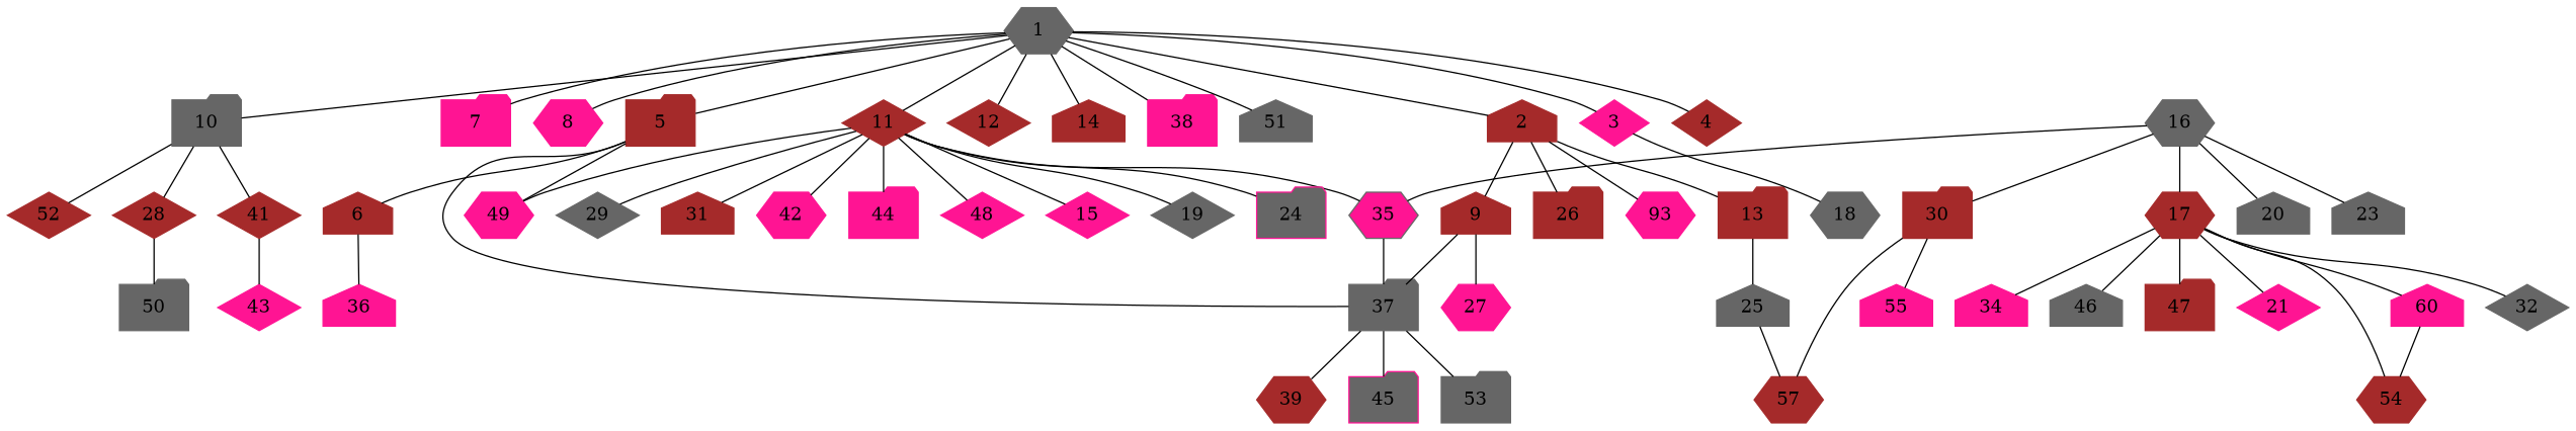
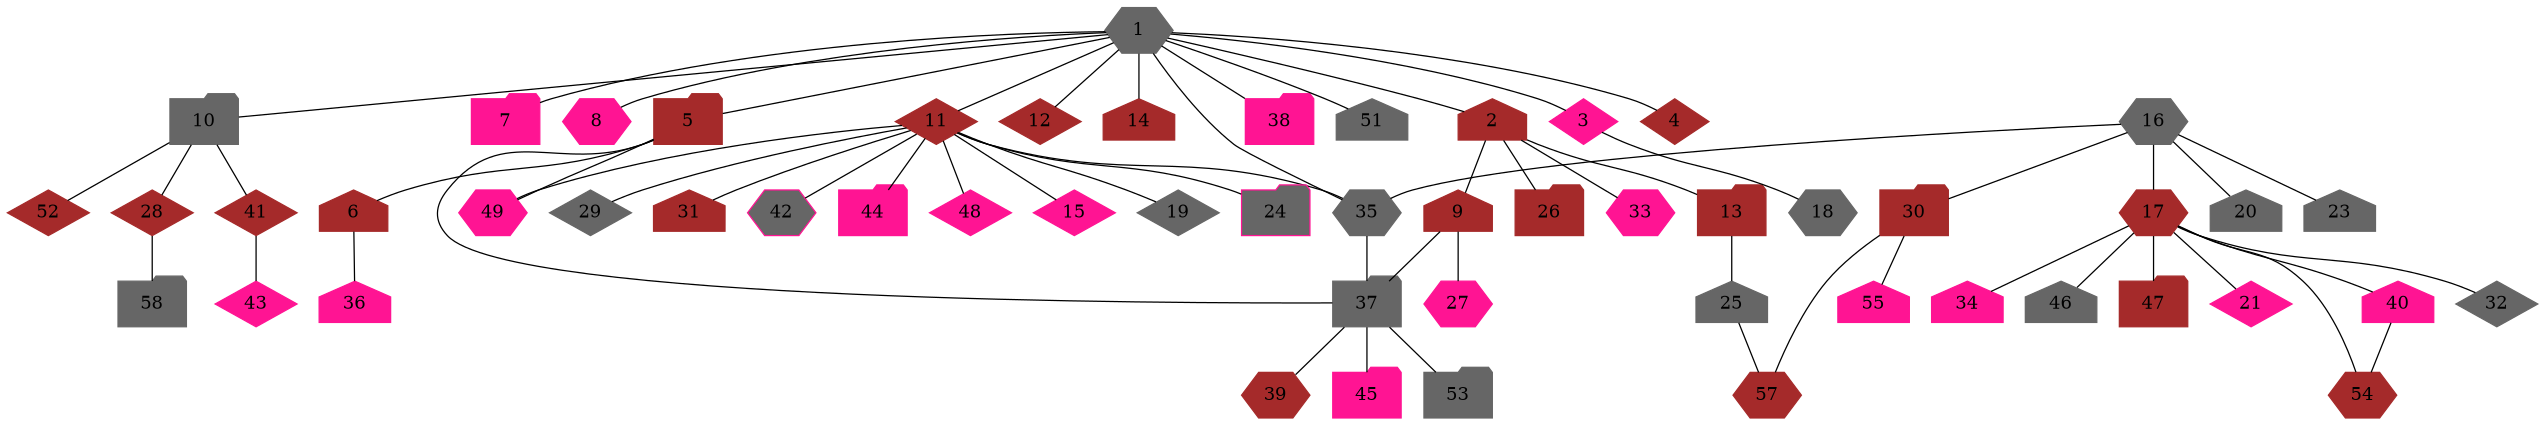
  graph {
    node [color=brown shape=house style=filled]
    1 [color=gray40 shape=hexagon]
    2
    3 [color=deeppink shape=diamond]
    4 [shape=diamond]
    5 [shape=folder]
    7 [color=deeppink shape=folder]
    8 [color=deeppink shape=hexagon]
    10 [color=gray40 shape=folder]
    11 [shape=diamond]
    12 [shape=diamond]
    14
-   35 [color=gray40 shape=hexagon fillcolor=deeppink]
+   35 [color=gray40 shape=hexagon]
    38 [color=deeppink shape=folder]
    51 [color=gray40]
    9
    13 [shape=folder]
    26 [shape=folder]
-   33 [color=deeppink shape=hexagon label=93]
+   33 [color=deeppink shape=hexagon]
    18 [color=gray40 shape=hexagon]
    6
    37 [color=gray40 shape=folder]
    49 [color=deeppink shape=hexagon]
    28 [shape=diamond]
    41 [shape=diamond]
    52 [shape=diamond]
    15 [color=deeppink shape=diamond]
    19 [color=gray40 shape=diamond]
    24 [color=deeppink fillcolor=gray40 shape=folder]
    29 [color=gray40 shape=diamond]
    31
-   42 [color=deeppink shape=hexagon]
+   42 [color=deeppink shape=hexagon fillcolor=gray40]
    44 [color=deeppink shape=folder]
    48 [color=deeppink shape=diamond]
    16 [color=gray40 shape=hexagon]
    17 [shape=hexagon]
    20 [color=gray40]
    23 [color=gray40]
    30 [shape=folder]
    27 [color=deeppink shape=hexagon]
    25 [color=gray40]
    36 [color=deeppink]
    39 [shape=hexagon]
-   45 [color=deeppink shape=folder fillcolor=gray40]
+   45 [color=deeppink shape=folder]
    53 [color=gray40 shape=folder]
    43 [color=deeppink shape=diamond]
-   50 [color=gray40 shape=folder]
+   50 [color=gray40 shape=folder label=58]
    57 [shape=hexagon]
    21 [color=deeppink shape=diamond]
    32 [color=gray40 shape=diamond]
    34 [color=deeppink]
-   40 [color=deeppink label=60]
+   40 [color=deeppink]
    46 [color=gray40]
    47 [shape=folder]
    54 [shape=hexagon]
    55 [color=deeppink]
    1 -- 2
    1 -- 3
    1 -- 4
    1 -- 5
    1 -- 7
    1 -- 8
    1 -- 10
    1 -- 11
    1 -- 12
    1 -- 14
+   1 -- 35
    1 -- 38
    1 -- 51
    2 -- 9
    2 -- 13
    2 -- 26
    2 -- 33
    3 -- 18
    5 -- 6
    5 -- 37
    5 -- 49
    10 -- 28
    10 -- 41
    10 -- 52
    11 -- 35
    11 -- 49
    11 -- 15
    11 -- 19
    11 -- 24
    11 -- 29
    11 -- 31
    11 -- 42
    11 -- 44
    11 -- 48
    35 -- 37
    9 -- 37
    9 -- 27
    13 -- 25
    6 -- 36
    37 -- 39
    37 -- 45
    37 -- 53
    28 -- 50
    41 -- 43
    16 -- 35
    16 -- 17
    16 -- 20
    16 -- 23
    16 -- 30
    17 -- 21
    17 -- 32
    17 -- 34
    17 -- 40
    17 -- 46
    17 -- 47
    17 -- 54
    30 -- 57
    30 -- 55
    25 -- 57
    40 -- 54
  }
